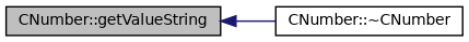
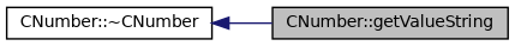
  digraph {
    rankdir=LR
    node [color=black fontname=Helvetica fontsize=10 shape=record style=filled]
    n1 [fillcolor=grey75 fontcolor=black height=0.2 label="CNumber::getValueString" width=0.4]
    n2 [fillcolor=white height=0.2 label="CNumber::~CNumber" width=0.4]
-   n1 -> n2 [color=midnightblue dir=back fontname=Helvetica fontsize=10 labelfontname=Helvetica labelfontsize=10 style=solid]
+   n2 -> n1 [color=midnightblue dir=back fontname=Helvetica fontsize=10 labelfontname=Helvetica labelfontsize=10 style=solid]
  }
